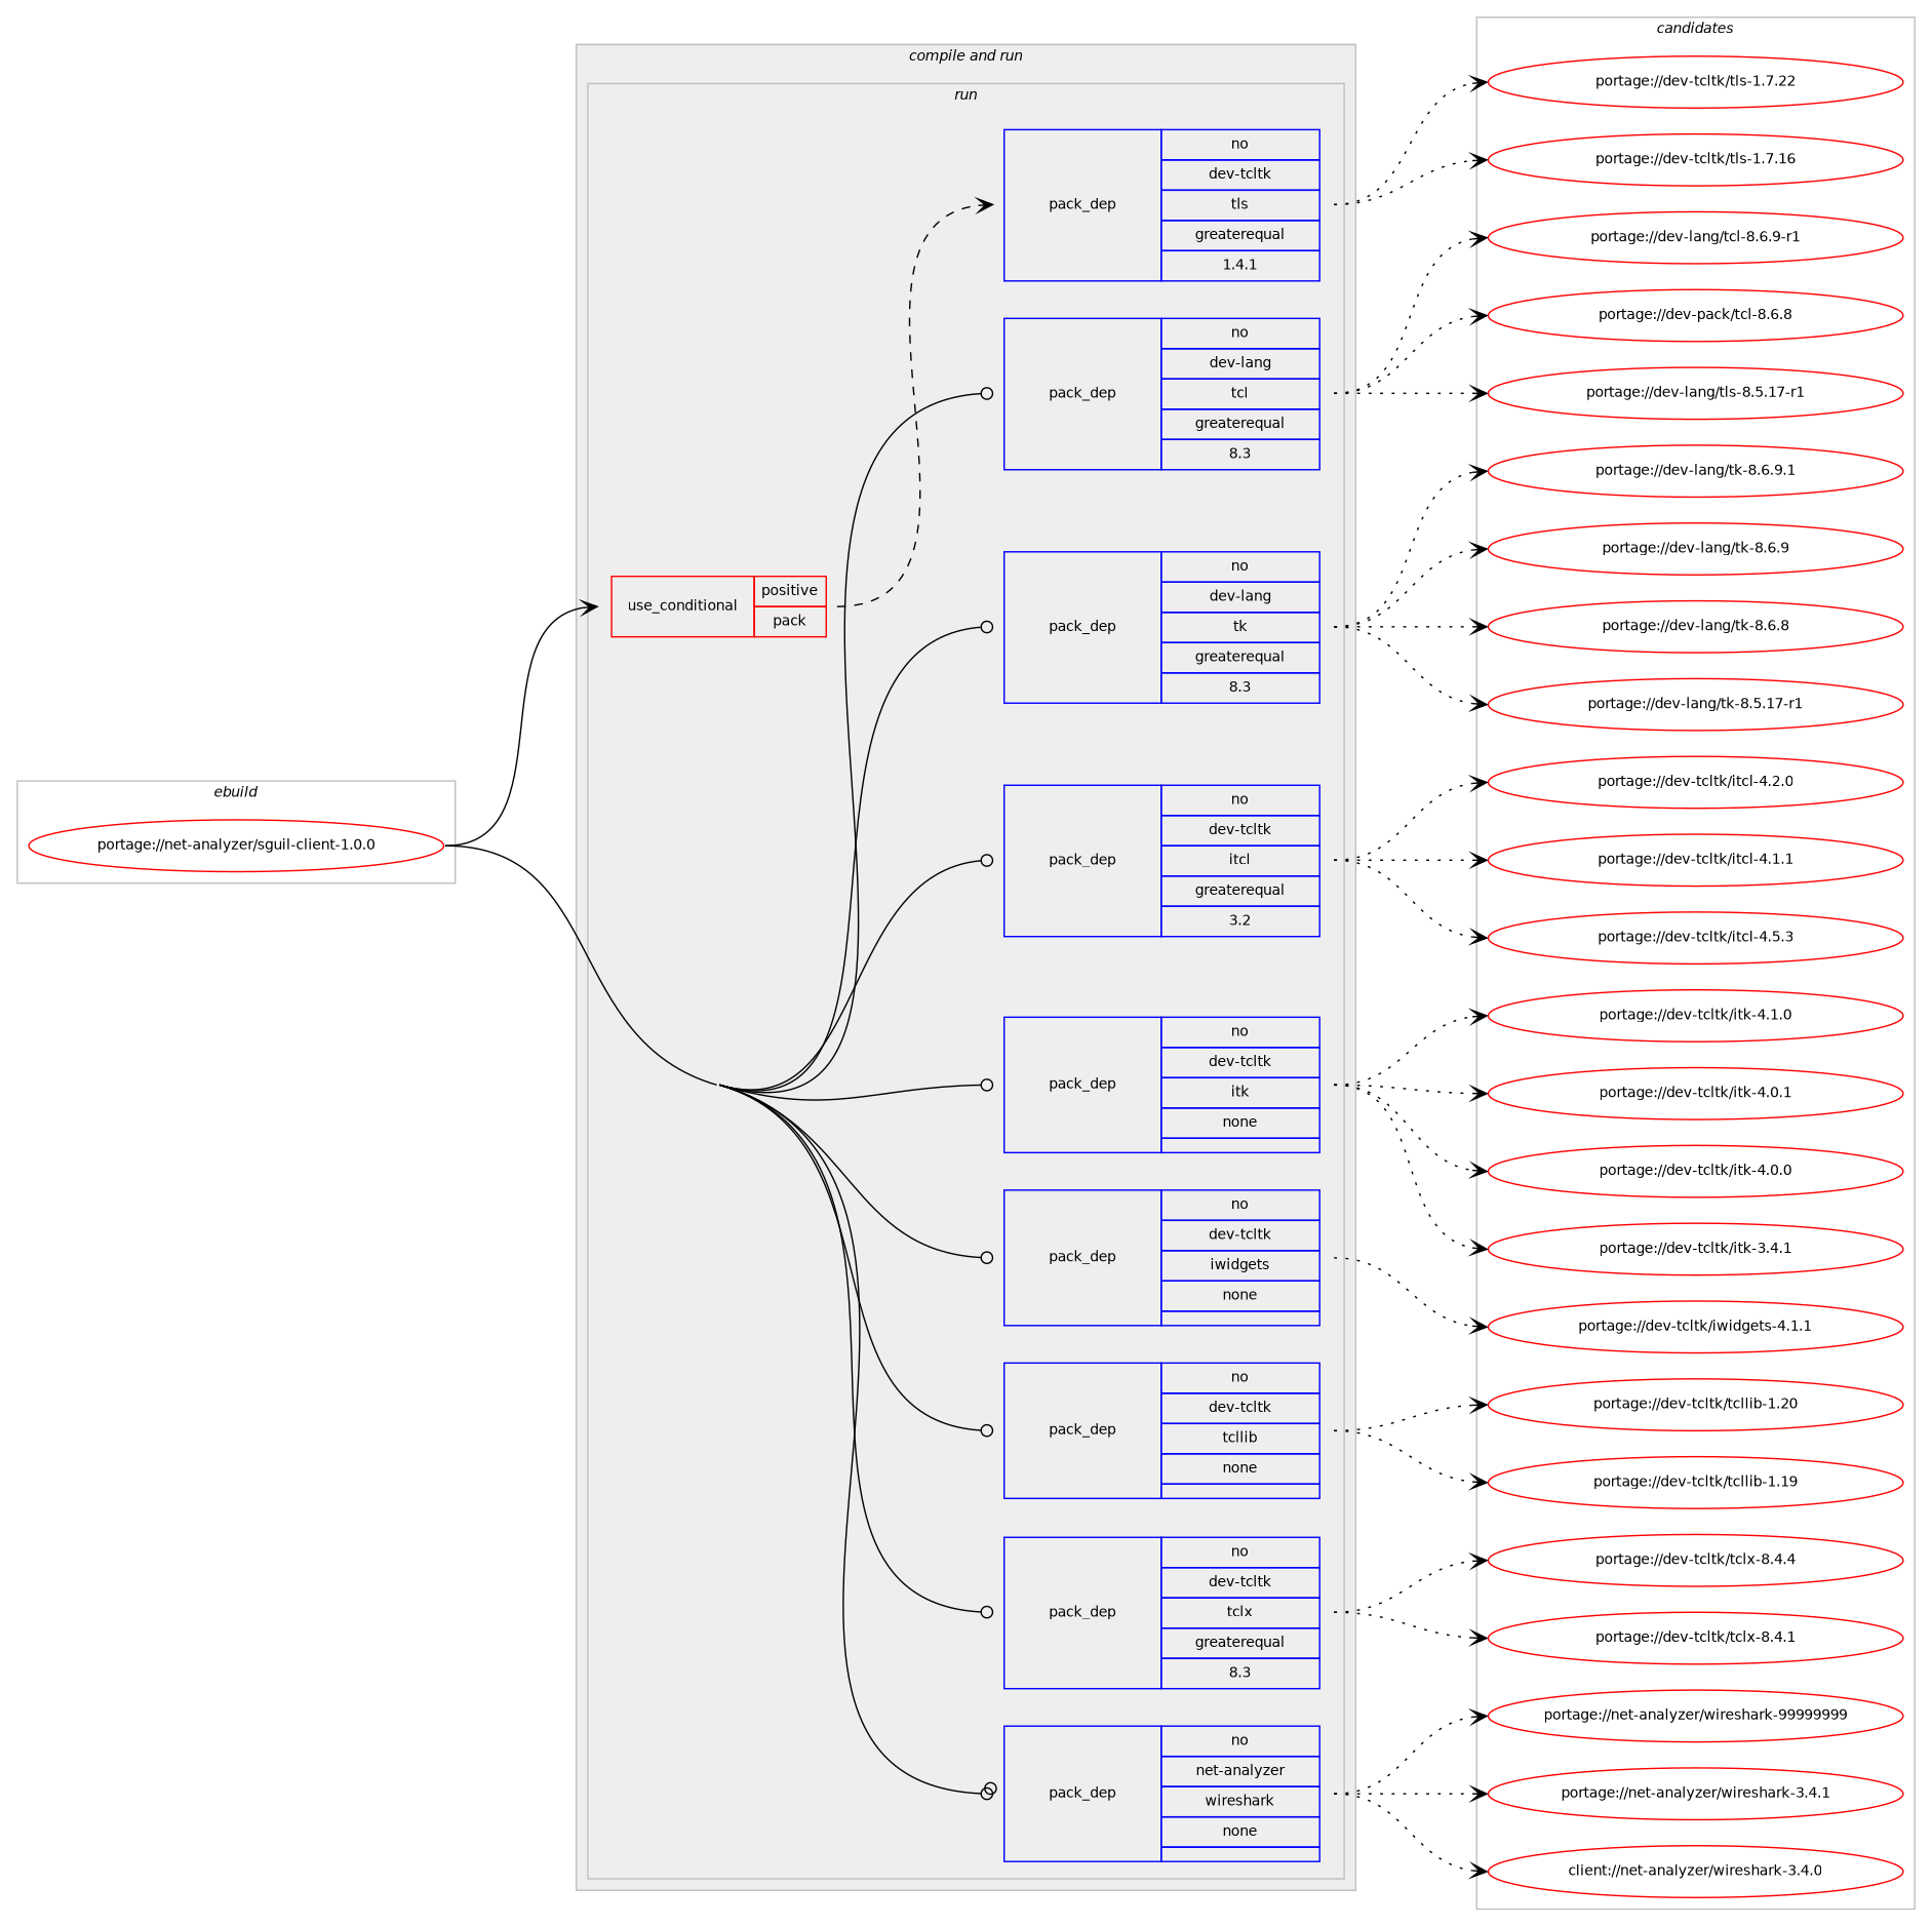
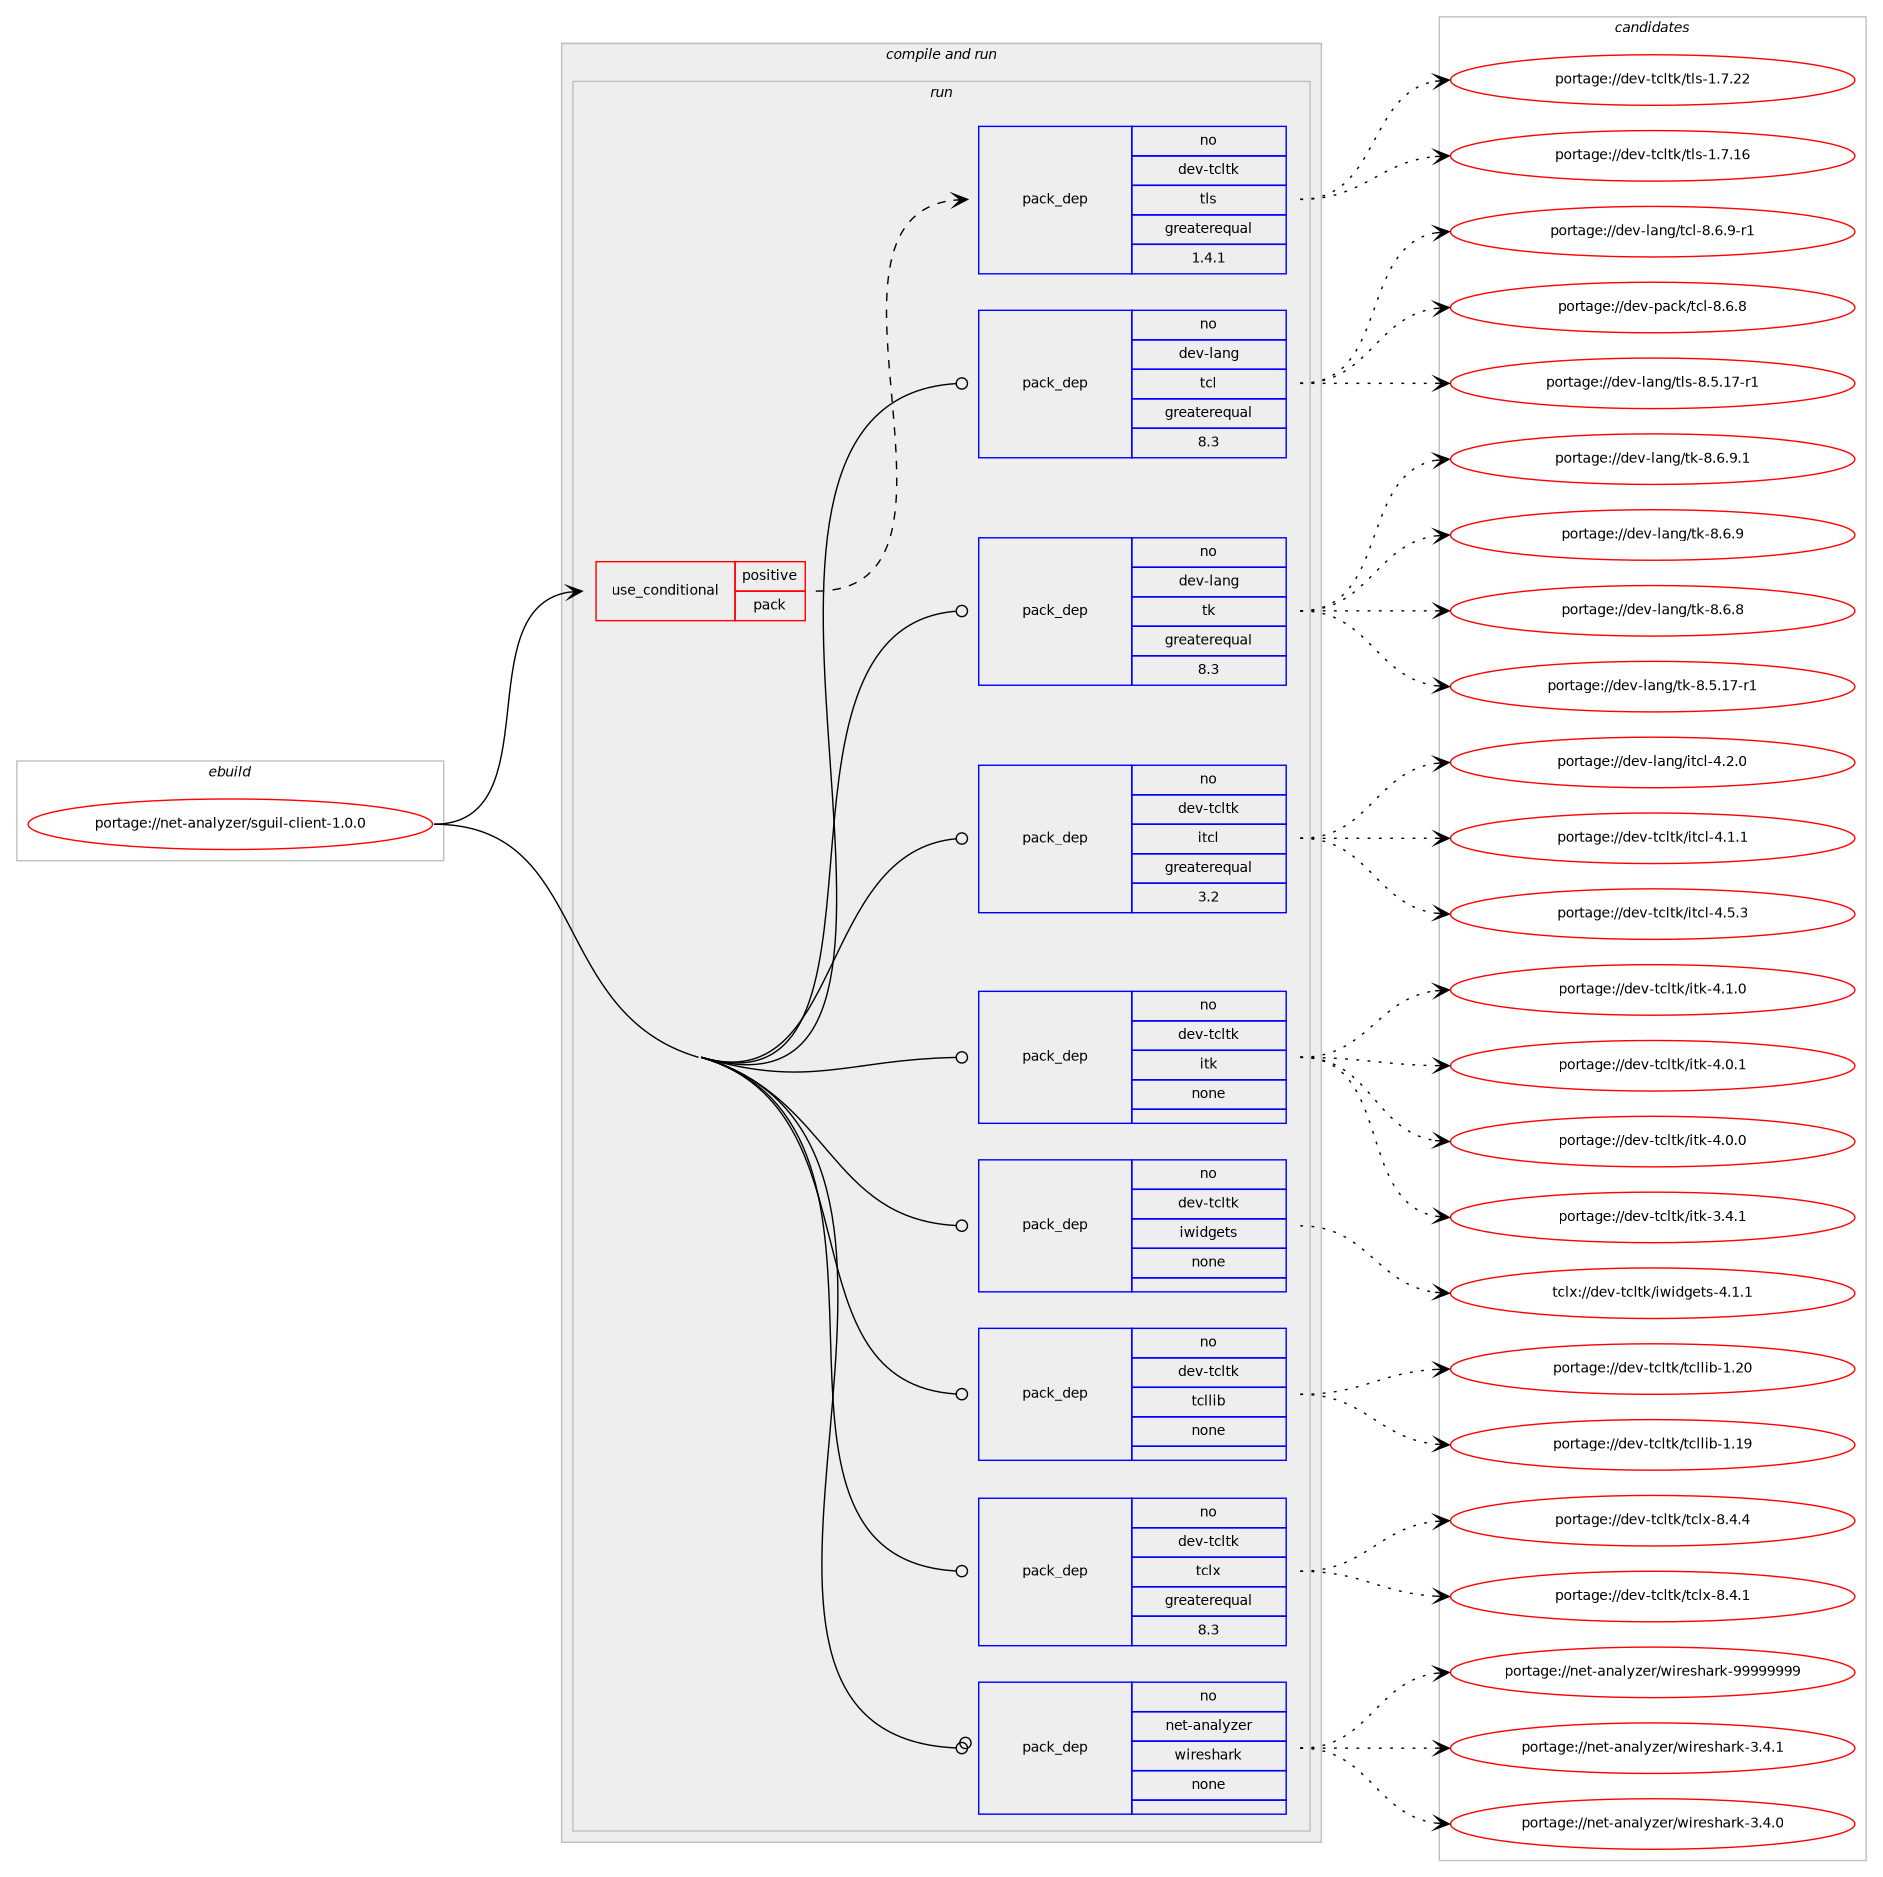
  digraph {
    compound=true
    concentrate=true
    fontname=Helvetica
    fontsize=10
    newrank=true
    rankdir=LR
    ranksep=1.5
    node [color=red fontname=Helvetica fontsize=10]
    edge [arrowhead=vee headport=w style=dotted tailport=e weight=100]
    n1 [label="portage://net-analyzer/sguil-client-1.0.0" width=4]
    n2 [color=blue label=<<TABLE BORDER="0" CELLBORDER="1" CELLSPACING="0" CELLPADDING="4" WIDTH="220"><TR><TD ROWSPAN="6" CELLPADDING="30">pack_dep</TD></TR><TR><TD WIDTH="110">no</TD></TR><TR><TD>dev-tcltk</TD></TR><TR><TD>tls</TD></TR><TR><TD>greaterequal</TD></TR><TR><TD>1.4.1</TD></TR></TABLE>> shape=none]
    n3 [label=<<TABLE BORDER="0" CELLBORDER="1" CELLSPACING="0" CELLPADDING="4"><TR><TD ROWSPAN="3" CELLPADDING="10">use_conditional</TD></TR><TR><TD>positive</TD></TR><TR><TD>pack</TD></TR></TABLE>> shape=none]
    n4 [color=blue label=<<TABLE BORDER="0" CELLBORDER="1" CELLSPACING="0" CELLPADDING="4" WIDTH="220"><TR><TD ROWSPAN="6" CELLPADDING="30">pack_dep</TD></TR><TR><TD WIDTH="110">no</TD></TR><TR><TD>dev-lang</TD></TR><TR><TD>tcl</TD></TR><TR><TD>greaterequal</TD></TR><TR><TD>8.3</TD></TR></TABLE>> shape=none]
    n5 [color=blue label=<<TABLE BORDER="0" CELLBORDER="1" CELLSPACING="0" CELLPADDING="4" WIDTH="220"><TR><TD ROWSPAN="6" CELLPADDING="30">pack_dep</TD></TR><TR><TD WIDTH="110">no</TD></TR><TR><TD>dev-lang</TD></TR><TR><TD>tk</TD></TR><TR><TD>greaterequal</TD></TR><TR><TD>8.3</TD></TR></TABLE>> shape=none]
    n6 [color=blue label=<<TABLE BORDER="0" CELLBORDER="1" CELLSPACING="0" CELLPADDING="4" WIDTH="220"><TR><TD ROWSPAN="6" CELLPADDING="30">pack_dep</TD></TR><TR><TD WIDTH="110">no</TD></TR><TR><TD>dev-tcltk</TD></TR><TR><TD>itcl</TD></TR><TR><TD>greaterequal</TD></TR><TR><TD>3.2</TD></TR></TABLE>> shape=none]
    n7 [color=blue label=<<TABLE BORDER="0" CELLBORDER="1" CELLSPACING="0" CELLPADDING="4" WIDTH="220"><TR><TD ROWSPAN="6" CELLPADDING="30">pack_dep</TD></TR><TR><TD WIDTH="110">no</TD></TR><TR><TD>dev-tcltk</TD></TR><TR><TD>itk</TD></TR><TR><TD>none</TD></TR><TR><TD></TD></TR></TABLE>> shape=none]
    n8 [color=blue label=<<TABLE BORDER="0" CELLBORDER="1" CELLSPACING="0" CELLPADDING="4" WIDTH="220"><TR><TD ROWSPAN="6" CELLPADDING="30">pack_dep</TD></TR><TR><TD WIDTH="110">no</TD></TR><TR><TD>dev-tcltk</TD></TR><TR><TD>iwidgets</TD></TR><TR><TD>none</TD></TR><TR><TD></TD></TR></TABLE>> shape=none]
    n9 [color=blue label=<<TABLE BORDER="0" CELLBORDER="1" CELLSPACING="0" CELLPADDING="4" WIDTH="220"><TR><TD ROWSPAN="6" CELLPADDING="30">pack_dep</TD></TR><TR><TD WIDTH="110">no</TD></TR><TR><TD>dev-tcltk</TD></TR><TR><TD>tcllib</TD></TR><TR><TD>none</TD></TR><TR><TD></TD></TR></TABLE>> shape=none]
    n10 [color=blue label=<<TABLE BORDER="0" CELLBORDER="1" CELLSPACING="0" CELLPADDING="4" WIDTH="220"><TR><TD ROWSPAN="6" CELLPADDING="30">pack_dep</TD></TR><TR><TD WIDTH="110">no</TD></TR><TR><TD>dev-tcltk</TD></TR><TR><TD>tclx</TD></TR><TR><TD>greaterequal</TD></TR><TR><TD>8.3</TD></TR></TABLE>> shape=none]
    n11 [color=blue label=<<TABLE BORDER="0" CELLBORDER="1" CELLSPACING="0" CELLPADDING="4" WIDTH="220"><TR><TD ROWSPAN="6" CELLPADDING="30">pack_dep</TD></TR><TR><TD WIDTH="110">no</TD></TR><TR><TD>net-analyzer</TD></TR><TR><TD>wireshark</TD></TR><TR><TD>none</TD></TR><TR><TD></TD></TR></TABLE>> shape=none]
    n12 [label="portage://dev-tcltk/tls-1.7.22" width=4]
    n13 [label="portage://dev-tcltk/tls-1.7.16" width=4]
    n14 [label="portage://dev-lang/tcl-8.6.9-r1" width=4]
    n15 [label="portage://dev-pack/tcl-8.6.8" width=4]
    n16 [label="portage://dev-lang/tls-8.5.17-r1" width=4]
    n17 [label="portage://dev-lang/tk-8.6.9.1" width=4]
    n18 [label="portage://dev-lang/tk-8.6.9" width=4]
    n19 [label="portage://dev-lang/tk-8.6.8" width=4]
    n20 [label="portage://dev-lang/tk-8.5.17-r1" width=4]
-   n21 [label="portage://dev-tcltk/iwidgets-4.1.1" width=4]
-   n22 [label="portage://dev-tcltk/itcl-4.2.0" width=4]
+   n21 [label="tclx://dev-tcltk/iwidgets-4.1.1" width=4]
+   n22 [label="portage://dev-lang/itcl-4.2.0" width=4]
    n23 [label="portage://dev-tcltk/itcl-4.1.1" width=4]
    n24 [label="portage://dev-tcltk/itcl-4.5.3" width=4]
    n25 [label="portage://dev-tcltk/itk-4.1.0" width=4]
    n26 [label="portage://dev-tcltk/itk-4.0.1" width=4]
    n27 [label="portage://dev-tcltk/itk-4.0.0" width=4]
    n28 [label="portage://dev-tcltk/itk-3.4.1" width=4]
    n29 [label="portage://dev-tcltk/tcllib-1.20" width=4]
    n30 [label="portage://dev-tcltk/tcllib-1.19" width=4]
    n31 [label="portage://dev-tcltk/tclx-8.4.4" width=4]
    n32 [label="portage://dev-tcltk/tclx-8.4.1" width=4]
    n33 [label="portage://net-analyzer/wireshark-99999999" width=4]
    n34 [label="portage://net-analyzer/wireshark-3.4.1" width=4]
-   n35 [label="client://net-analyzer/wireshark-3.4.0" width=4]
+   n35 [label="portage://net-analyzer/wireshark-3.4.0" width=4]
    subgraph cluster_1 {
      color=gray
      label=<<i>ebuild</i>>
      rank=same
      n1
    }
    subgraph cluster_2 {
      color=gray
      label=<<i>dependencies</i>>
      subgraph cluster_3 {
        color=gray
        fillcolor="#eeeeee"
        label=<<i>compile</i>>
        style=filled
      }
      subgraph cluster_4 {
        color=gray
        fillcolor="#eeeeee"
        label=<<i>compile and run</i>>
        style=filled
      }
      subgraph cluster_5 {
        color=gray
        fillcolor="#eeeeee"
        label=<<i>run</i>>
        style=filled
        subgraph sub_6 {
          color=gray
          fillcolor="#eeeeee"
          label=<<i>run</i>>
          style=filled
          n3
          subgraph sub_7 {
            color=gray
            fillcolor="#eeeeee"
            label=<<i>run</i>>
            style=filled
            n2
          }
        }
        subgraph sub_8 {
          color=gray
          fillcolor="#eeeeee"
          label=<<i>run</i>>
          style=filled
          n4
        }
        subgraph sub_9 {
          color=gray
          fillcolor="#eeeeee"
          label=<<i>run</i>>
          style=filled
          n5
        }
        subgraph sub_10 {
          color=gray
          fillcolor="#eeeeee"
          label=<<i>run</i>>
          style=filled
          n6
        }
        subgraph sub_11 {
          color=gray
          fillcolor="#eeeeee"
          label=<<i>run</i>>
          style=filled
          n7
        }
        subgraph sub_12 {
          color=gray
          fillcolor="#eeeeee"
          label=<<i>run</i>>
          style=filled
          n8
        }
        subgraph sub_13 {
          color=gray
          fillcolor="#eeeeee"
          label=<<i>run</i>>
          style=filled
          n9
        }
        subgraph sub_14 {
          color=gray
          fillcolor="#eeeeee"
          label=<<i>run</i>>
          style=filled
          n10
        }
        subgraph sub_15 {
          color=gray
          fillcolor="#eeeeee"
          label=<<i>run</i>>
          style=filled
          n11
        }
      }
    }
    subgraph cluster_16 {
      color=gray
      label=<<i>candidates</i>>
      rank=same
      subgraph sub_17 {
        color=black
        label=<<i>candidates</i>>
        nodesep=1
        rank=same
        n12
        n13
      }
      subgraph sub_18 {
        color=black
        label=<<i>candidates</i>>
        nodesep=1
        rank=same
        n14
        n15
        n16
      }
      subgraph sub_19 {
        color=black
        label=<<i>candidates</i>>
        nodesep=1
        rank=same
        n17
        n18
        n19
        n20
      }
      subgraph sub_20 {
        color=black
        label=<<i>candidates</i>>
        nodesep=1
        rank=same
        n21
      }
      subgraph sub_21 {
        color=black
        label=<<i>candidates</i>>
        nodesep=1
        rank=same
        n22
        n23
        n24
      }
      subgraph sub_22 {
        color=black
        label=<<i>candidates</i>>
        nodesep=1
        rank=same
        n25
        n26
        n27
        n28
      }
      subgraph sub_23 {
        color=black
        label=<<i>candidates</i>>
        nodesep=1
        rank=same
        n29
        n30
      }
      subgraph sub_24 {
        color=black
        label=<<i>candidates</i>>
        nodesep=1
        rank=same
        n31
        n32
      }
      subgraph sub_25 {
        color=black
        label=<<i>candidates</i>>
        nodesep=1
        rank=same
        n33
        n34
        n35
      }
    }
    n1 -> n3 [style=solid weight=20]
    n1 -> n4 [arrowhead=odot style=solid weight=20]
    n1 -> n5 [arrowhead=odot style=solid weight=20]
    n1 -> n6 [arrowhead=odot style=solid weight=20]
    n1 -> n7 [arrowhead=odot style=solid weight=20]
    n1 -> n8 [arrowhead=odot style=solid weight=20]
    n1 -> n9 [arrowhead=odot style=solid weight=20]
    n1 -> n10 [arrowhead=odot style=solid weight=20]
    n1 -> n11 [arrowhead=odot style=solid weight=20]
    n2 -> n12
    n2 -> n13
    n3 -> n2 [style=dashed weight=20]
    n4 -> n14
    n4 -> n15
    n4 -> n16
    n5 -> n17
    n5 -> n18
    n5 -> n19
    n5 -> n20
    n6 -> n22
    n6 -> n23
    n6 -> n24
    n7 -> n25
    n7 -> n26
    n7 -> n27
    n7 -> n28
    n8 -> n21
    n9 -> n29
    n9 -> n30
    n10 -> n31
    n10 -> n32
    n11 -> n33
    n11 -> n34
    n11 -> n35
  }
